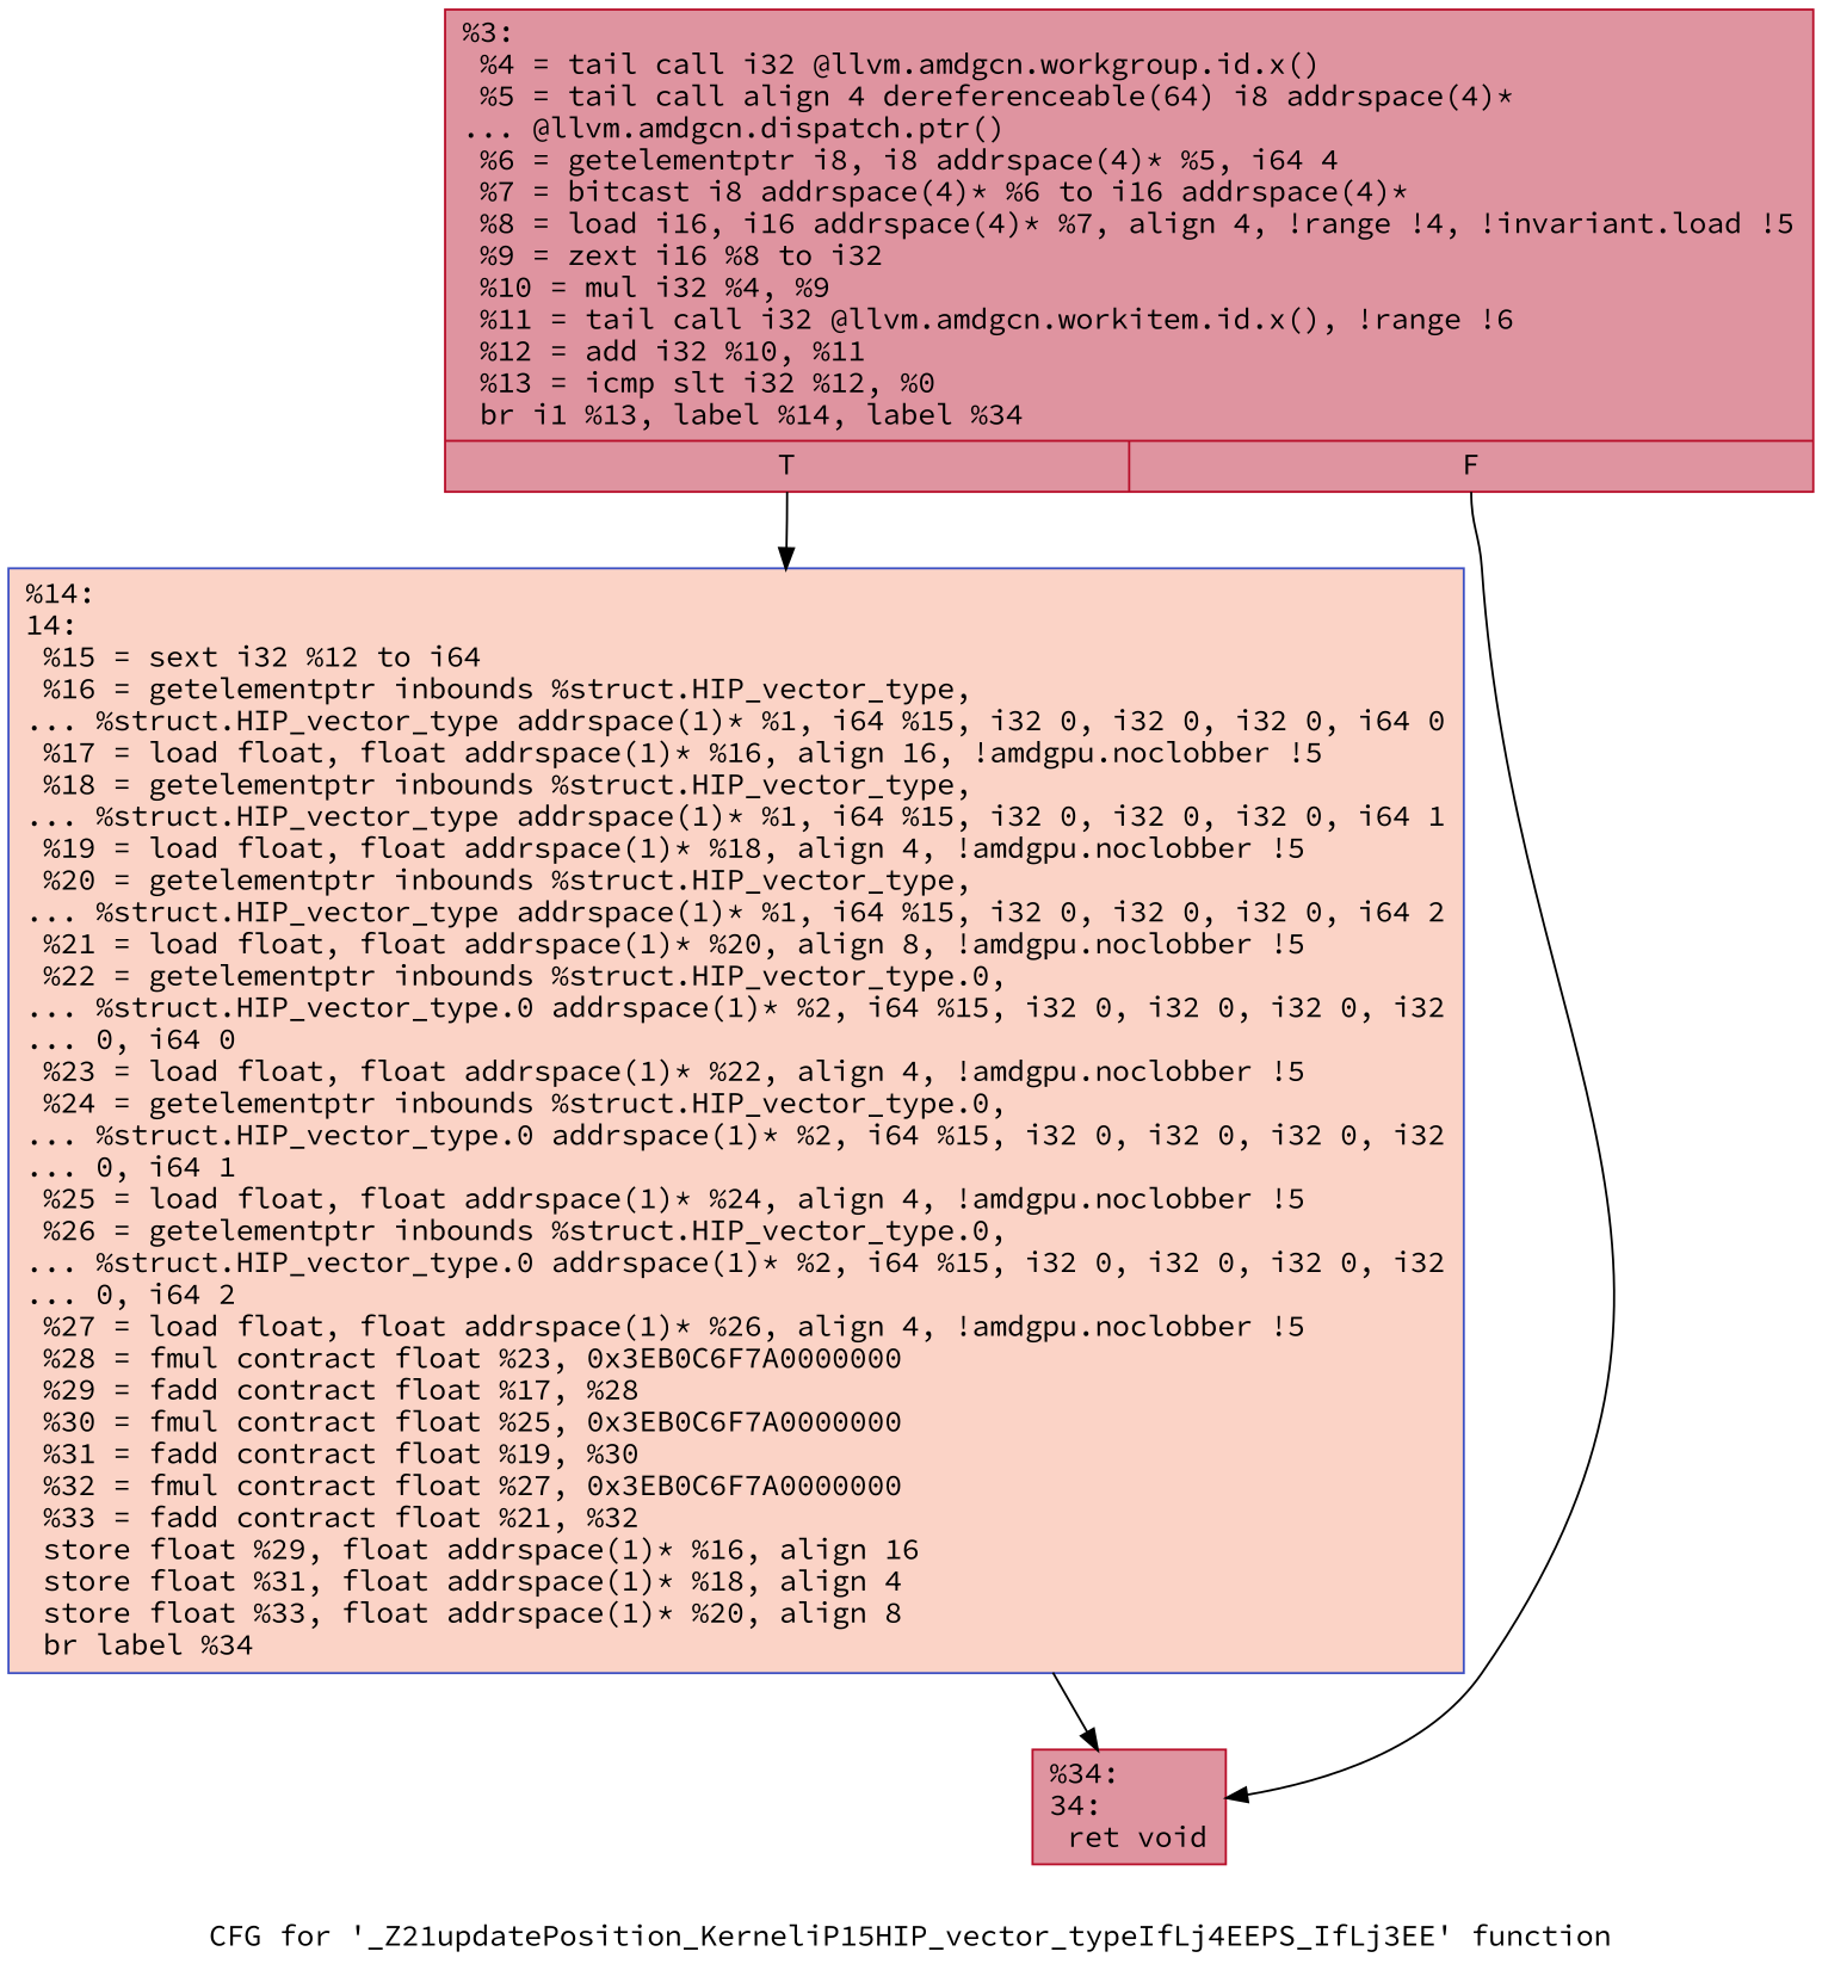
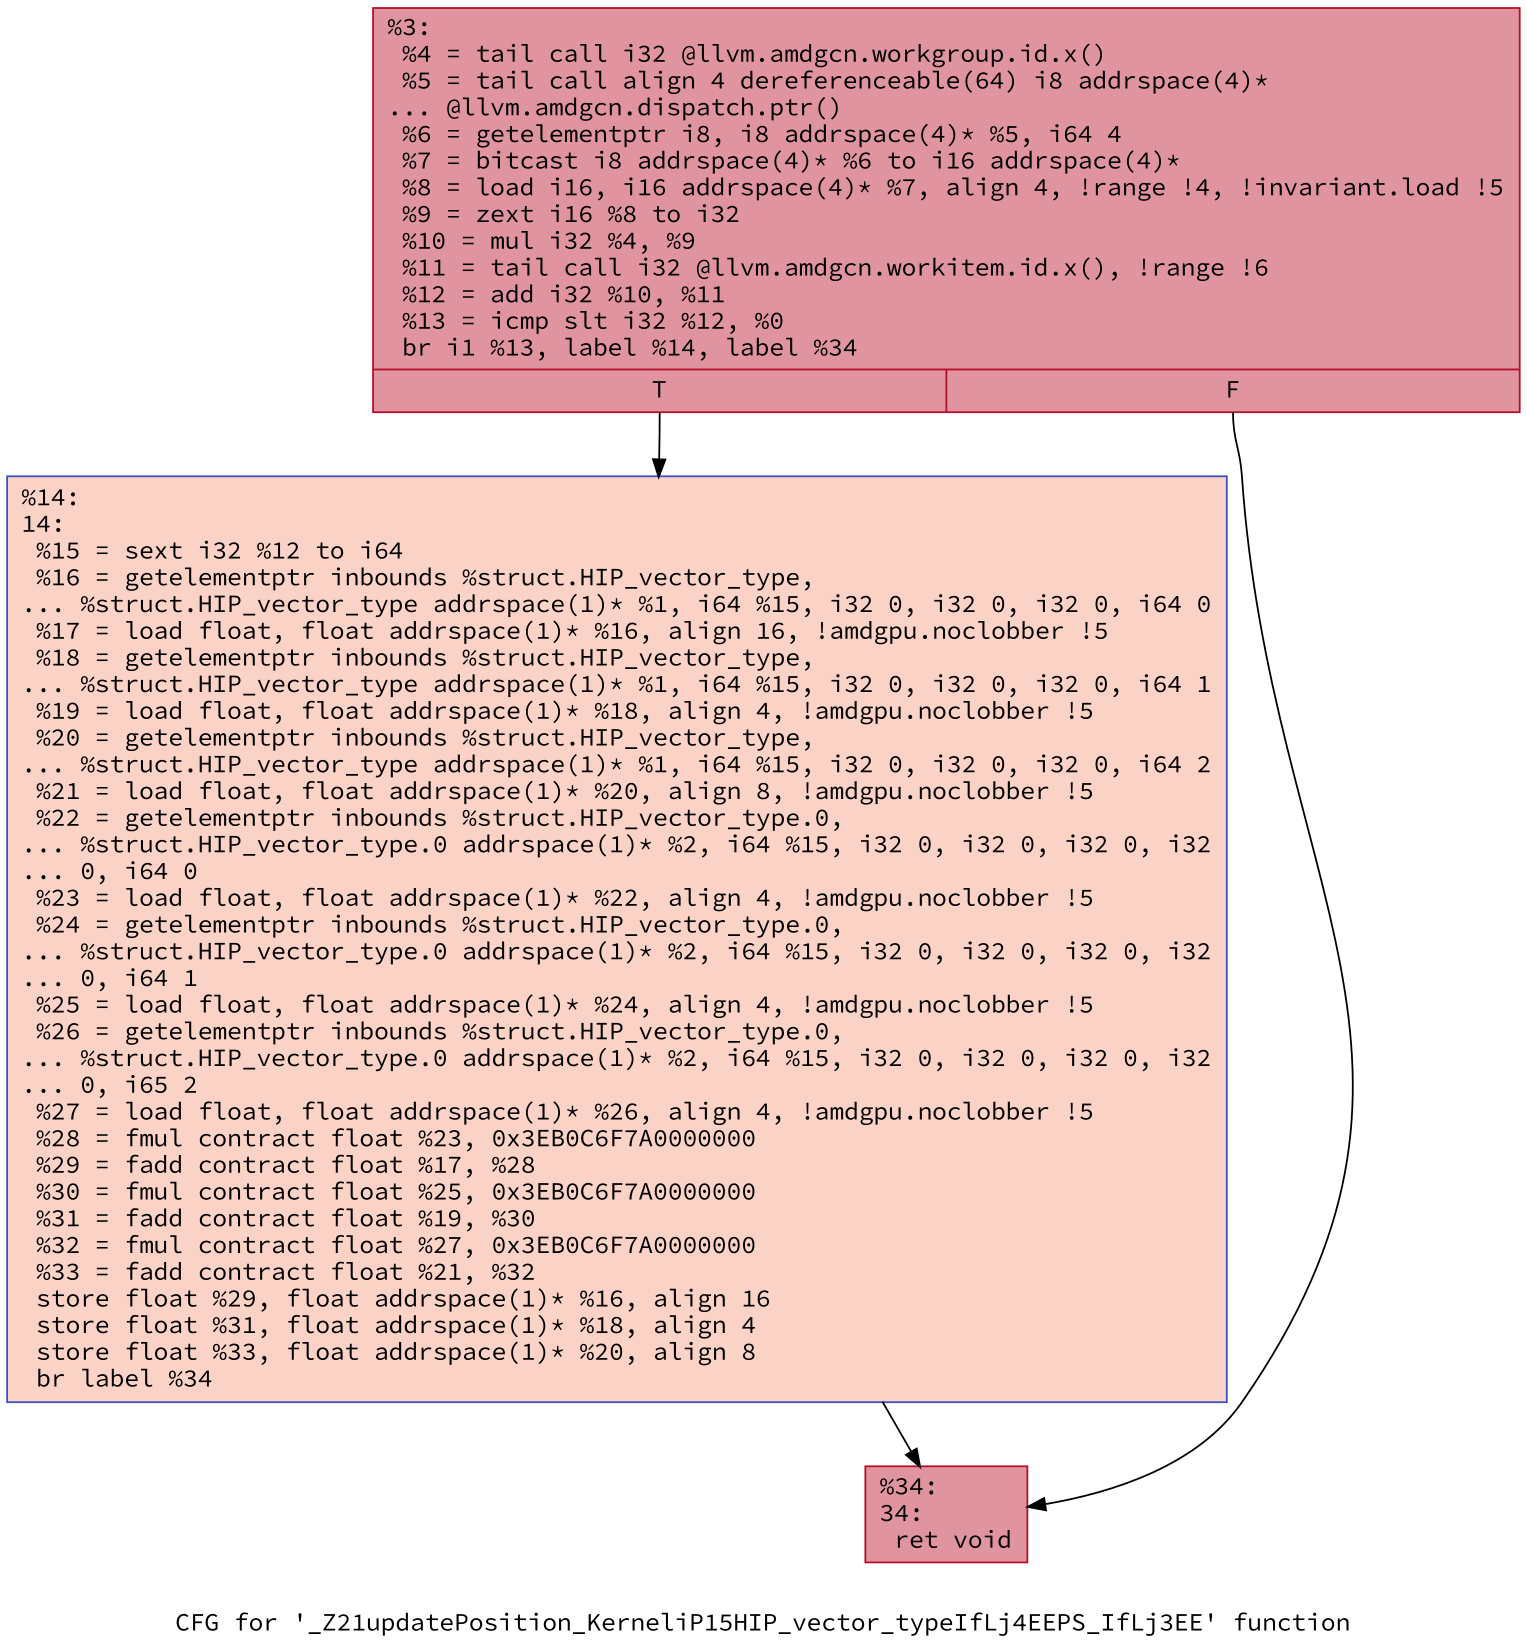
  digraph {
    label="CFG for '_Z21updatePosition_KerneliP15HIP_vector_typeIfLj4EEPS_IfLj3EE' function"
    fontname="Source Code Pro"
    node [color="#b70d28ff" fillcolor="#b70d2870" shape=record style=filled fontname="Source Code Pro"]
    edge [fontname="Source Code Pro"]
    n1 [label="{%3:\l  %4 = tail call i32 @llvm.amdgcn.workgroup.id.x()\l  %5 = tail call align 4 dereferenceable(64) i8 addrspace(4)*\l... @llvm.amdgcn.dispatch.ptr()\l  %6 = getelementptr i8, i8 addrspace(4)* %5, i64 4\l  %7 = bitcast i8 addrspace(4)* %6 to i16 addrspace(4)*\l  %8 = load i16, i16 addrspace(4)* %7, align 4, !range !4, !invariant.load !5\l  %9 = zext i16 %8 to i32\l  %10 = mul i32 %4, %9\l  %11 = tail call i32 @llvm.amdgcn.workitem.id.x(), !range !6\l  %12 = add i32 %10, %11\l  %13 = icmp slt i32 %12, %0\l  br i1 %13, label %14, label %34\l|{<s0>T|<s1>F}}"]
-   n2 [color="#3d50c3ff" fillcolor="#f59c7d70" label="{%14:\l14:                                               \l  %15 = sext i32 %12 to i64\l  %16 = getelementptr inbounds %struct.HIP_vector_type,\l... %struct.HIP_vector_type addrspace(1)* %1, i64 %15, i32 0, i32 0, i32 0, i64 0\l  %17 = load float, float addrspace(1)* %16, align 16, !amdgpu.noclobber !5\l  %18 = getelementptr inbounds %struct.HIP_vector_type,\l... %struct.HIP_vector_type addrspace(1)* %1, i64 %15, i32 0, i32 0, i32 0, i64 1\l  %19 = load float, float addrspace(1)* %18, align 4, !amdgpu.noclobber !5\l  %20 = getelementptr inbounds %struct.HIP_vector_type,\l... %struct.HIP_vector_type addrspace(1)* %1, i64 %15, i32 0, i32 0, i32 0, i64 2\l  %21 = load float, float addrspace(1)* %20, align 8, !amdgpu.noclobber !5\l  %22 = getelementptr inbounds %struct.HIP_vector_type.0,\l... %struct.HIP_vector_type.0 addrspace(1)* %2, i64 %15, i32 0, i32 0, i32 0, i32\l... 0, i64 0\l  %23 = load float, float addrspace(1)* %22, align 4, !amdgpu.noclobber !5\l  %24 = getelementptr inbounds %struct.HIP_vector_type.0,\l... %struct.HIP_vector_type.0 addrspace(1)* %2, i64 %15, i32 0, i32 0, i32 0, i32\l... 0, i64 1\l  %25 = load float, float addrspace(1)* %24, align 4, !amdgpu.noclobber !5\l  %26 = getelementptr inbounds %struct.HIP_vector_type.0,\l... %struct.HIP_vector_type.0 addrspace(1)* %2, i64 %15, i32 0, i32 0, i32 0, i32\l... 0, i64 2\l  %27 = load float, float addrspace(1)* %26, align 4, !amdgpu.noclobber !5\l  %28 = fmul contract float %23, 0x3EB0C6F7A0000000\l  %29 = fadd contract float %17, %28\l  %30 = fmul contract float %25, 0x3EB0C6F7A0000000\l  %31 = fadd contract float %19, %30\l  %32 = fmul contract float %27, 0x3EB0C6F7A0000000\l  %33 = fadd contract float %21, %32\l  store float %29, float addrspace(1)* %16, align 16\l  store float %31, float addrspace(1)* %18, align 4\l  store float %33, float addrspace(1)* %20, align 8\l  br label %34\l}"]
+   n2 [color="#3d50c3ff" fillcolor="#f59c7d70" label="{%14:\l14:                                               \l  %15 = sext i32 %12 to i64\l  %16 = getelementptr inbounds %struct.HIP_vector_type,\l... %struct.HIP_vector_type addrspace(1)* %1, i64 %15, i32 0, i32 0, i32 0, i64 0\l  %17 = load float, float addrspace(1)* %16, align 16, !amdgpu.noclobber !5\l  %18 = getelementptr inbounds %struct.HIP_vector_type,\l... %struct.HIP_vector_type addrspace(1)* %1, i64 %15, i32 0, i32 0, i32 0, i64 1\l  %19 = load float, float addrspace(1)* %18, align 4, !amdgpu.noclobber !5\l  %20 = getelementptr inbounds %struct.HIP_vector_type,\l... %struct.HIP_vector_type addrspace(1)* %1, i64 %15, i32 0, i32 0, i32 0, i64 2\l  %21 = load float, float addrspace(1)* %20, align 8, !amdgpu.noclobber !5\l  %22 = getelementptr inbounds %struct.HIP_vector_type.0,\l... %struct.HIP_vector_type.0 addrspace(1)* %2, i64 %15, i32 0, i32 0, i32 0, i32\l... 0, i64 0\l  %23 = load float, float addrspace(1)* %22, align 4, !amdgpu.noclobber !5\l  %24 = getelementptr inbounds %struct.HIP_vector_type.0,\l... %struct.HIP_vector_type.0 addrspace(1)* %2, i64 %15, i32 0, i32 0, i32 0, i32\l... 0, i64 1\l  %25 = load float, float addrspace(1)* %24, align 4, !amdgpu.noclobber !5\l  %26 = getelementptr inbounds %struct.HIP_vector_type.0,\l... %struct.HIP_vector_type.0 addrspace(1)* %2, i64 %15, i32 0, i32 0, i32 0, i32\l... 0, i65 2\l  %27 = load float, float addrspace(1)* %26, align 4, !amdgpu.noclobber !5\l  %28 = fmul contract float %23, 0x3EB0C6F7A0000000\l  %29 = fadd contract float %17, %28\l  %30 = fmul contract float %25, 0x3EB0C6F7A0000000\l  %31 = fadd contract float %19, %30\l  %32 = fmul contract float %27, 0x3EB0C6F7A0000000\l  %33 = fadd contract float %21, %32\l  store float %29, float addrspace(1)* %16, align 16\l  store float %31, float addrspace(1)* %18, align 4\l  store float %33, float addrspace(1)* %20, align 8\l  br label %34\l}"]
    n3 [label="{%34:\l34:                                               \l  ret void\l}"]
    n1 -> n2 [tailport=s0]
    n1 -> n3 [tailport=s1]
    n2 -> n3
  }
